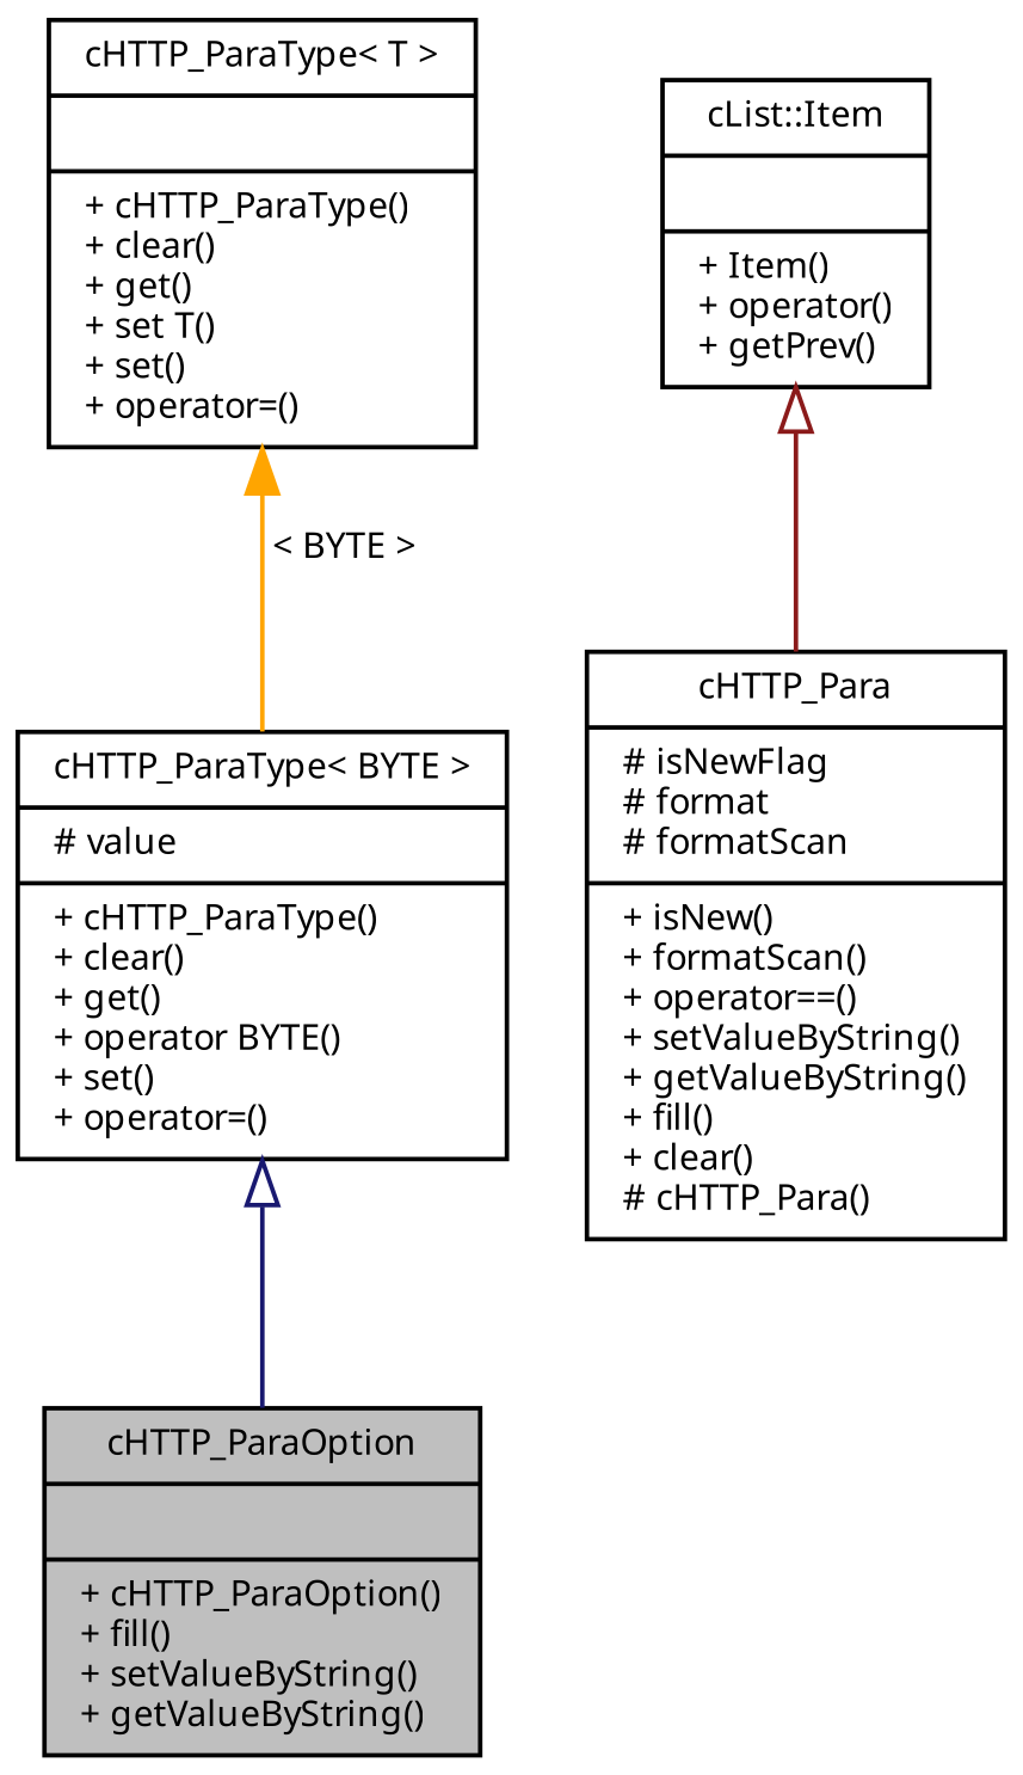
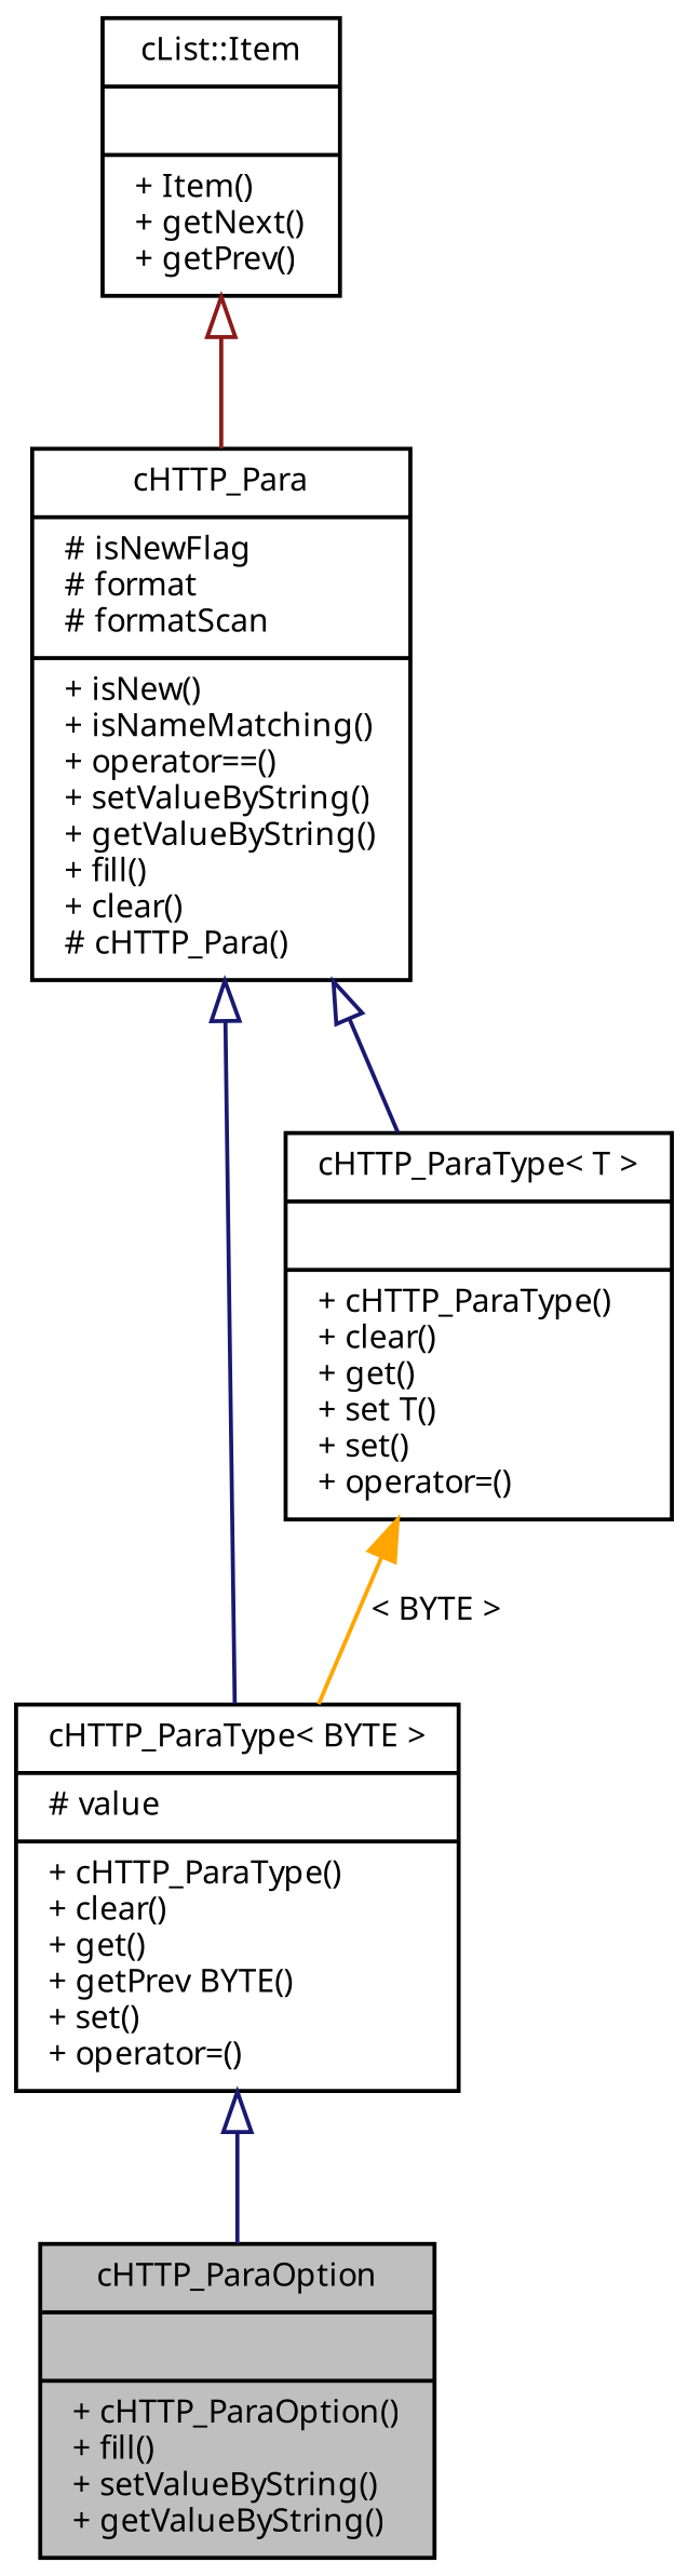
  digraph {
    node [color=black fillcolor=white fontname=Sans fontsize=8 shape=record style=filled]
    edge [arrowtail=onormal color=midnightblue dir=back fontname=Sans fontsize=8 labelfontname=Sans labelfontsize=8 style=solid]
    n1 [fillcolor=grey75 fontcolor=black height=0.2 label="{cHTTP_ParaOption\n||+ cHTTP_ParaOption()\l+ fill()\l+ setValueByString()\l+ getValueByString()\l}" width=0.4]
-   n2 [height=0.2 label="{cHTTP_ParaType\< BYTE \>\n|# value\l|+ cHTTP_ParaType()\l+ clear()\l+ get()\l+ operator BYTE()\l+ set()\l+ operator=()\l}" width=0.4]
-   n3 [height=0.2 label="{cHTTP_Para\n|# isNewFlag\l# format\l# formatScan\l|+ isNew()\l+ formatScan()\l+ operator==()\l+ setValueByString()\l+ getValueByString()\l+ fill()\l+ clear()\l# cHTTP_Para()\l}" width=0.4]
+   n2 [height=0.2 label="{cHTTP_ParaType\< BYTE \>\n|# value\l|+ cHTTP_ParaType()\l+ clear()\l+ get()\l+ getPrev BYTE()\l+ set()\l+ operator=()\l}" width=0.4]
+   n3 [height=0.2 label="{cHTTP_Para\n|# isNewFlag\l# format\l# formatScan\l|+ isNew()\l+ isNameMatching()\l+ operator==()\l+ setValueByString()\l+ getValueByString()\l+ fill()\l+ clear()\l# cHTTP_Para()\l}" width=0.4]
    n4 [height=0.2 label="{cHTTP_ParaType\< T \>\n||+ cHTTP_ParaType()\l+ clear()\l+ get()\l+ set T()\l+ set()\l+ operator=()\l}" width=0.4]
-   n5 [height=0.2 label="{cList::Item\n||+ Item()\l+ operator()\l+ getPrev()\l}" width=0.4]
+   n5 [height=0.2 label="{cList::Item\n||+ Item()\l+ getNext()\l+ getPrev()\l}" width=0.4]
    n2 -> n1
+   n3 -> n2
+   n3 -> n4
    n4 -> n2 [color=orange label=" \< BYTE \>" arrowtail=""]
    n5 -> n3 [color=firebrick4]
  }
